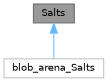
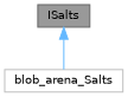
  digraph {
    node [fontname=Helvetica fontsize=10 shape=box style=filled]
-   n1 [color=gray40 fillcolor=grey60 fontcolor=black height=0.2 label=Salts width=0.4]
+   n1 [color=gray40 fillcolor=grey60 fontcolor=black height=0.2 label=ISalts width=0.4]
    n2 [color=grey75 fillcolor=white height=0.2 label=blob_arena_Salts width=0.4]
    n1 -> n2 [color=steelblue1 dir=back fontname=Helvetica fontsize=10 labelfontname=Helvetica labelfontsize=10 style=solid]
  }
